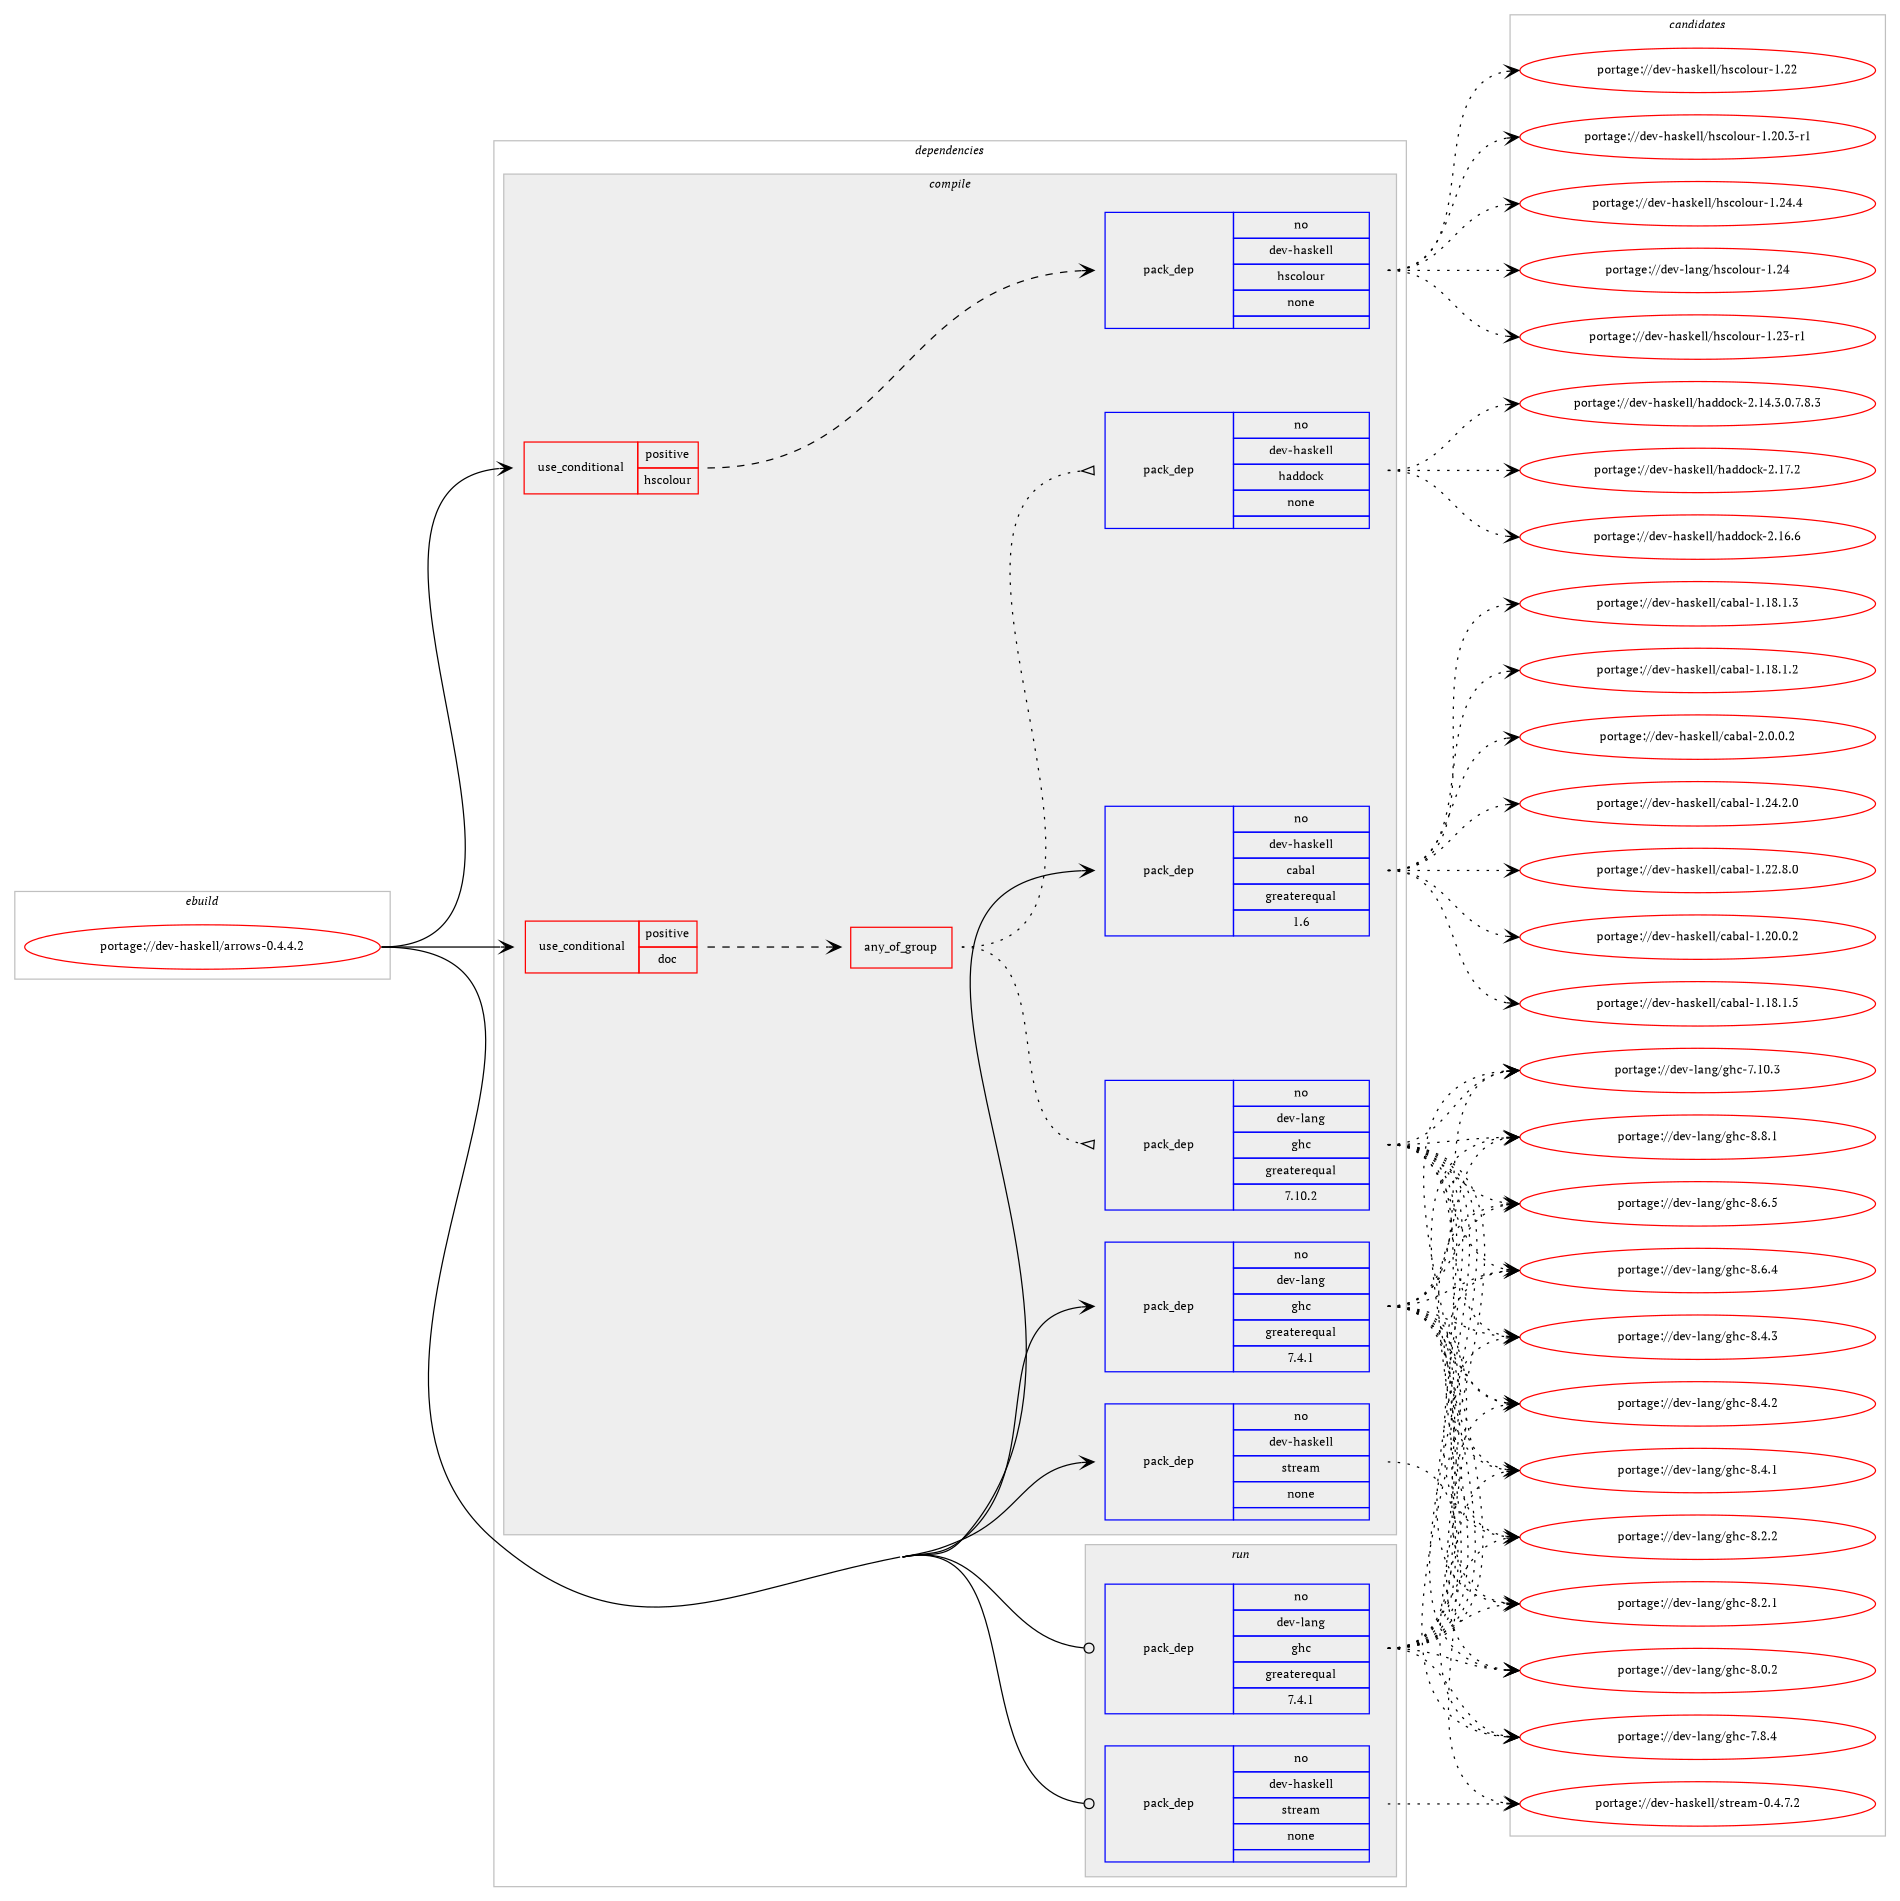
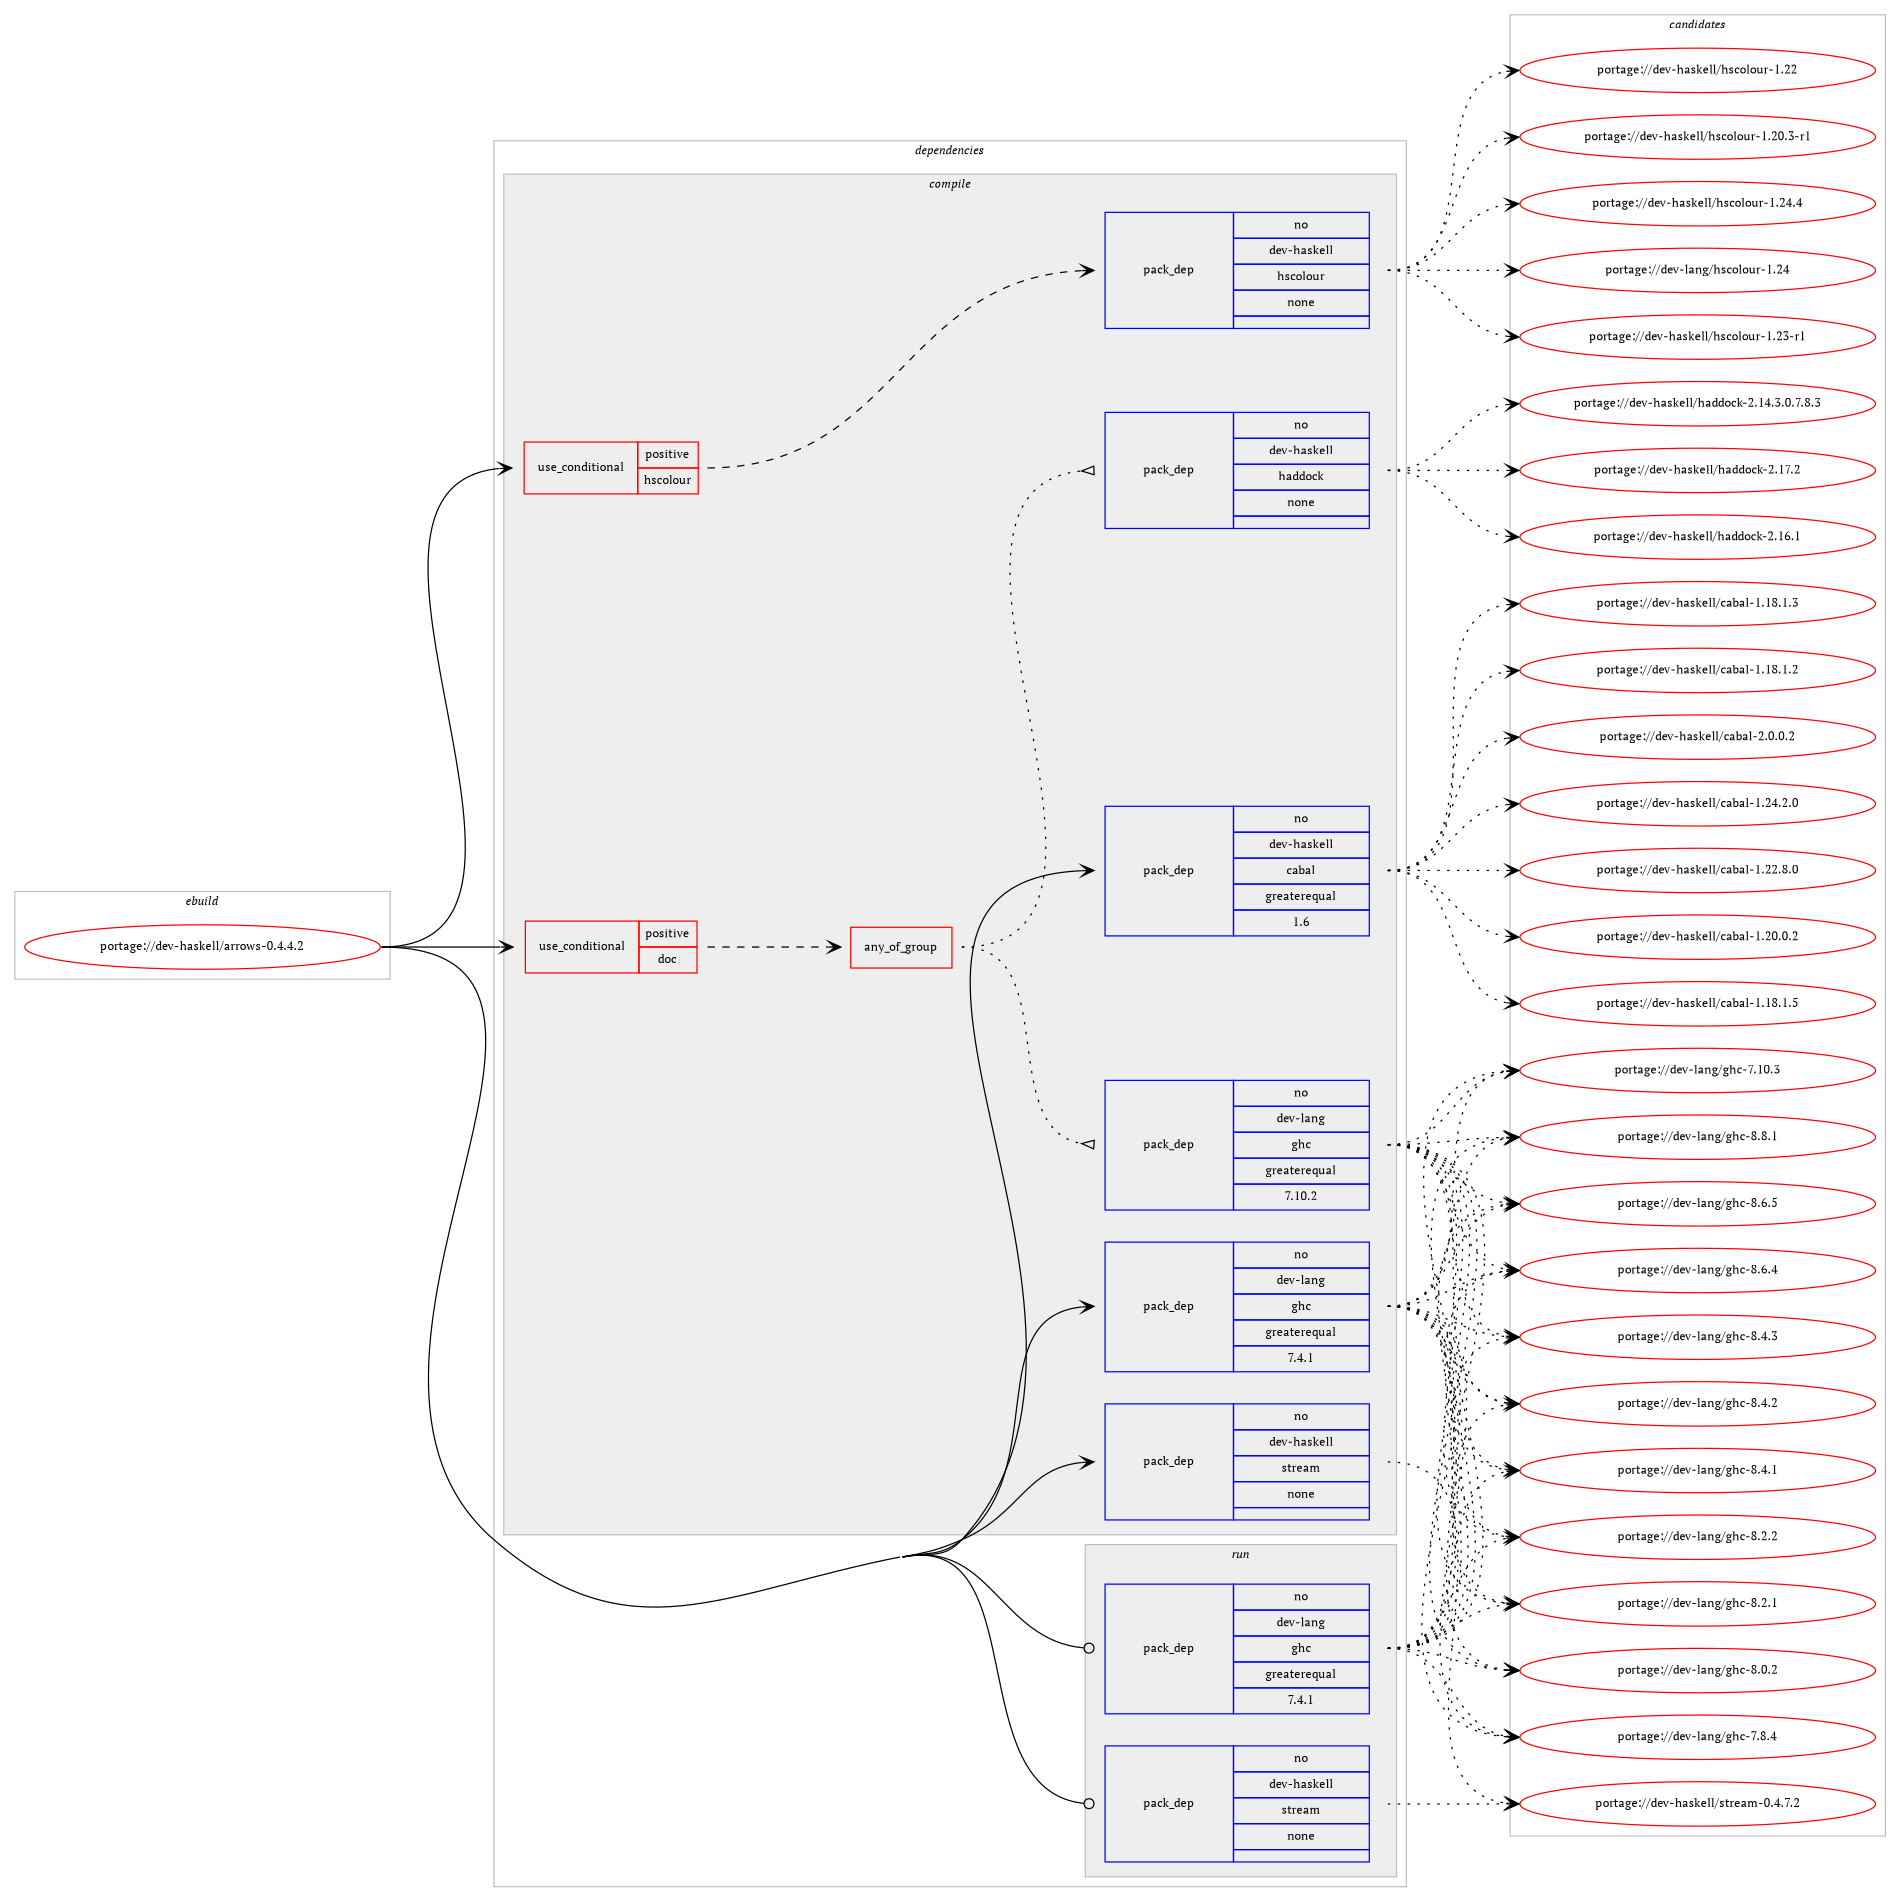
  digraph {
    compound=true
    concentrate=true
    fontname="PT Serif"
    fontsize=10
    newrank=true
    rankdir=LR
    ranksep=1.5
    node [color=red fontname="PT Serif" fontsize=10]
    edge [arrowhead=vee fontname="PT Serif" headport=w style=dotted tailport=e weight=100]
    n1 [label="portage://dev-haskell/arrows-0.4.4.2" width=4]
    n2 [color=blue label=<<TABLE BORDER="0" CELLBORDER="1" CELLSPACING="0" CELLPADDING="4" WIDTH="220"><TR><TD ROWSPAN="6" CELLPADDING="30">pack_dep</TD></TR><TR><TD WIDTH="110">no</TD></TR><TR><TD>dev-haskell</TD></TR><TR><TD>haddock</TD></TR><TR><TD>none</TD></TR><TR><TD></TD></TR></TABLE>> shape=none]
    n3 [color=blue label=<<TABLE BORDER="0" CELLBORDER="1" CELLSPACING="0" CELLPADDING="4" WIDTH="220"><TR><TD ROWSPAN="6" CELLPADDING="30">pack_dep</TD></TR><TR><TD WIDTH="110">no</TD></TR><TR><TD>dev-lang</TD></TR><TR><TD>ghc</TD></TR><TR><TD>greaterequal</TD></TR><TR><TD>7.10.2</TD></TR></TABLE>> shape=none]
    n4 [label=<<TABLE BORDER="0" CELLBORDER="1" CELLSPACING="0" CELLPADDING="4"><TR><TD CELLPADDING="10">any_of_group</TD></TR></TABLE>> shape=none]
    n5 [label=<<TABLE BORDER="0" CELLBORDER="1" CELLSPACING="0" CELLPADDING="4"><TR><TD ROWSPAN="3" CELLPADDING="10">use_conditional</TD></TR><TR><TD>positive</TD></TR><TR><TD>doc</TD></TR></TABLE>> shape=none]
    n6 [color=blue label=<<TABLE BORDER="0" CELLBORDER="1" CELLSPACING="0" CELLPADDING="4" WIDTH="220"><TR><TD ROWSPAN="6" CELLPADDING="30">pack_dep</TD></TR><TR><TD WIDTH="110">no</TD></TR><TR><TD>dev-haskell</TD></TR><TR><TD>hscolour</TD></TR><TR><TD>none</TD></TR><TR><TD></TD></TR></TABLE>> shape=none]
    n7 [label=<<TABLE BORDER="0" CELLBORDER="1" CELLSPACING="0" CELLPADDING="4"><TR><TD ROWSPAN="3" CELLPADDING="10">use_conditional</TD></TR><TR><TD>positive</TD></TR><TR><TD>hscolour</TD></TR></TABLE>> shape=none]
    n8 [color=blue label=<<TABLE BORDER="0" CELLBORDER="1" CELLSPACING="0" CELLPADDING="4" WIDTH="220"><TR><TD ROWSPAN="6" CELLPADDING="30">pack_dep</TD></TR><TR><TD WIDTH="110">no</TD></TR><TR><TD>dev-haskell</TD></TR><TR><TD>cabal</TD></TR><TR><TD>greaterequal</TD></TR><TR><TD>1.6</TD></TR></TABLE>> shape=none]
    n9 [color=blue label=<<TABLE BORDER="0" CELLBORDER="1" CELLSPACING="0" CELLPADDING="4" WIDTH="220"><TR><TD ROWSPAN="6" CELLPADDING="30">pack_dep</TD></TR><TR><TD WIDTH="110">no</TD></TR><TR><TD>dev-haskell</TD></TR><TR><TD>stream</TD></TR><TR><TD>none</TD></TR><TR><TD></TD></TR></TABLE>> shape=none]
    n10 [color=blue label=<<TABLE BORDER="0" CELLBORDER="1" CELLSPACING="0" CELLPADDING="4" WIDTH="220"><TR><TD ROWSPAN="6" CELLPADDING="30">pack_dep</TD></TR><TR><TD WIDTH="110">no</TD></TR><TR><TD>dev-lang</TD></TR><TR><TD>ghc</TD></TR><TR><TD>greaterequal</TD></TR><TR><TD>7.4.1</TD></TR></TABLE>> shape=none]
    n11 [color=blue label=<<TABLE BORDER="0" CELLBORDER="1" CELLSPACING="0" CELLPADDING="4" WIDTH="220"><TR><TD ROWSPAN="6" CELLPADDING="30">pack_dep</TD></TR><TR><TD WIDTH="110">no</TD></TR><TR><TD>dev-lang</TD></TR><TR><TD>ghc</TD></TR><TR><TD>greaterequal</TD></TR><TR><TD>7.4.1</TD></TR></TABLE>> shape=none]
    n12 [color=blue label=<<TABLE BORDER="0" CELLBORDER="1" CELLSPACING="0" CELLPADDING="4" WIDTH="220"><TR><TD ROWSPAN="6" CELLPADDING="30">pack_dep</TD></TR><TR><TD WIDTH="110">no</TD></TR><TR><TD>dev-haskell</TD></TR><TR><TD>stream</TD></TR><TR><TD>none</TD></TR><TR><TD></TD></TR></TABLE>> shape=none]
    n13 [label="portage://dev-haskell/haddock-2.17.2" width=4]
-   n14 [label="portage://dev-haskell/haddock-2.16.6" width=4]
+   n14 [label="portage://dev-haskell/haddock-2.16.1" width=4]
    n15 [label="portage://dev-haskell/haddock-2.14.3.0.7.8.3" width=4]
    n16 [label="portage://dev-lang/ghc-8.8.1" width=4]
    n17 [label="portage://dev-lang/ghc-8.6.5" width=4]
    n18 [label="portage://dev-lang/ghc-8.6.4" width=4]
    n19 [label="portage://dev-lang/ghc-8.4.3" width=4]
    n20 [label="portage://dev-lang/ghc-8.4.2" width=4]
    n21 [label="portage://dev-lang/ghc-8.4.1" width=4]
    n22 [label="portage://dev-lang/ghc-8.2.2" width=4]
    n23 [label="portage://dev-lang/ghc-8.2.1" width=4]
    n24 [label="portage://dev-lang/ghc-8.0.2" width=4]
    n25 [label="portage://dev-lang/ghc-7.8.4" width=4]
    n26 [label="portage://dev-lang/ghc-7.10.3" width=4]
    n27 [label="portage://dev-haskell/hscolour-1.24.4" width=4]
    n28 [label="portage://dev-lang/hscolour-1.24" width=4]
    n29 [label="portage://dev-haskell/hscolour-1.23-r1" width=4]
    n30 [label="portage://dev-haskell/hscolour-1.22" width=4]
    n31 [label="portage://dev-haskell/hscolour-1.20.3-r1" width=4]
    n32 [label="portage://dev-haskell/cabal-2.0.0.2" width=4]
    n33 [label="portage://dev-haskell/cabal-1.24.2.0" width=4]
    n34 [label="portage://dev-haskell/cabal-1.22.8.0" width=4]
    n35 [label="portage://dev-haskell/cabal-1.20.0.2" width=4]
    n36 [label="portage://dev-haskell/cabal-1.18.1.5" width=4]
    n37 [label="portage://dev-haskell/cabal-1.18.1.3" width=4]
    n38 [label="portage://dev-haskell/cabal-1.18.1.2" width=4]
    n39 [label="portage://dev-haskell/stream-0.4.7.2" width=4]
    subgraph cluster_1 {
      color=gray
      label=<<i>ebuild</i>>
      n1
    }
    subgraph cluster_2 {
      color=gray
      label=<<i>dependencies</i>>
      subgraph cluster_3 {
        color=gray
        fillcolor="#eeeeee"
        label=<<i>compile</i>>
        style=filled
        subgraph sub_4 {
          color=gray
          fillcolor="#eeeeee"
          label=<<i>compile</i>>
          style=filled
          n5
          subgraph sub_5 {
            color=gray
            fillcolor="#eeeeee"
            label=<<i>compile</i>>
            style=filled
            n4
            subgraph sub_6 {
              color=gray
              fillcolor="#eeeeee"
              label=<<i>compile</i>>
              style=filled
              n2
            }
            subgraph sub_7 {
              color=gray
              fillcolor="#eeeeee"
              label=<<i>compile</i>>
              style=filled
              n3
            }
          }
        }
        subgraph sub_8 {
          color=gray
          fillcolor="#eeeeee"
          label=<<i>compile</i>>
          style=filled
          n7
          subgraph sub_9 {
            color=gray
            fillcolor="#eeeeee"
            label=<<i>compile</i>>
            style=filled
            n6
          }
        }
        subgraph sub_10 {
          color=gray
          fillcolor="#eeeeee"
          label=<<i>compile</i>>
          style=filled
          n8
        }
        subgraph sub_11 {
          color=gray
          fillcolor="#eeeeee"
          label=<<i>compile</i>>
          style=filled
          n9
        }
        subgraph sub_12 {
          color=gray
          fillcolor="#eeeeee"
          label=<<i>compile</i>>
          style=filled
          n10
        }
      }
      subgraph cluster_13 {
        color=gray
        fillcolor="#eeeeee"
        label=<<i>compile and run</i>>
        style=filled
      }
      subgraph cluster_14 {
        color=gray
        fillcolor="#eeeeee"
        label=<<i>run</i>>
        style=filled
        subgraph sub_15 {
          color=gray
          fillcolor="#eeeeee"
          label=<<i>run</i>>
          style=filled
          n11
        }
        subgraph sub_16 {
          color=gray
          fillcolor="#eeeeee"
          label=<<i>run</i>>
          style=filled
          n12
        }
      }
    }
    subgraph cluster_17 {
      color=gray
      label=<<i>candidates</i>>
      rank=same
      subgraph sub_18 {
        color=black
        label=<<i>candidates</i>>
        nodesep=1
        rank=same
        n13
        n14
        n15
      }
      subgraph sub_19 {
        color=black
        label=<<i>candidates</i>>
        nodesep=1
        rank=same
        n16
        n17
        n18
        n19
        n20
        n21
        n22
        n23
        n24
        n25
        n26
      }
      subgraph sub_20 {
        color=black
        label=<<i>candidates</i>>
        nodesep=1
        rank=same
        n27
        n28
        n29
        n30
        n31
      }
      subgraph sub_21 {
        color=black
        label=<<i>candidates</i>>
        nodesep=1
        rank=same
        n32
        n33
        n34
        n35
        n36
        n37
        n38
      }
      subgraph sub_22 {
        color=black
        label=<<i>candidates</i>>
        nodesep=1
        rank=same
        n39
      }
      subgraph sub_23 {
        color=black
        label=<<i>candidates</i>>
        nodesep=1
        rank=same
        n16
        n17
        n18
        n19
        n20
        n21
        n22
        n23
        n24
        n25
        n26
      }
      subgraph sub_24 {
        color=black
        label=<<i>candidates</i>>
        nodesep=1
        rank=same
        n39
      }
      subgraph sub_25 {
        color=black
        label=<<i>candidates</i>>
        nodesep=1
        rank=same
        n16
        n17
        n18
        n19
        n20
        n21
        n22
        n23
        n24
        n25
        n26
      }
    }
    n1 -> n5 [style=solid weight=20]
    n1 -> n7 [style=solid weight=20]
    n1 -> n8 [style=solid weight=20]
    n1 -> n9 [style=solid weight=20]
    n1 -> n10 [style=solid weight=20]
    n1 -> n11 [arrowhead=odot style=solid weight=20]
    n1 -> n12 [arrowhead=odot style=solid weight=20]
    n2 -> n13
    n2 -> n14
    n2 -> n15
    n3 -> n16
    n3 -> n17
    n3 -> n18
    n3 -> n19
    n3 -> n20
    n3 -> n21
    n3 -> n22
    n3 -> n23
    n3 -> n24
    n3 -> n25
    n3 -> n26
    n4 -> n2 [arrowhead=oinv weight=20]
    n4 -> n3 [arrowhead=oinv weight=20]
    n5 -> n4 [style=dashed weight=20]
    n6 -> n27
    n6 -> n28
    n6 -> n29
    n6 -> n30
    n6 -> n31
    n7 -> n6 [style=dashed weight=20]
    n8 -> n32
    n8 -> n33
    n8 -> n34
    n8 -> n35
    n8 -> n36
    n8 -> n37
    n8 -> n38
    n9 -> n39
    n10 -> n16
    n10 -> n17
    n10 -> n18
    n10 -> n19
    n10 -> n20
    n10 -> n21
    n10 -> n22
    n10 -> n23
    n10 -> n24
    n10 -> n25
    n10 -> n26
    n11 -> n16
    n11 -> n17
    n11 -> n18
    n11 -> n19
    n11 -> n20
    n11 -> n21
    n11 -> n22
    n11 -> n23
    n11 -> n24
    n11 -> n25
    n11 -> n26
    n12 -> n39
  }
